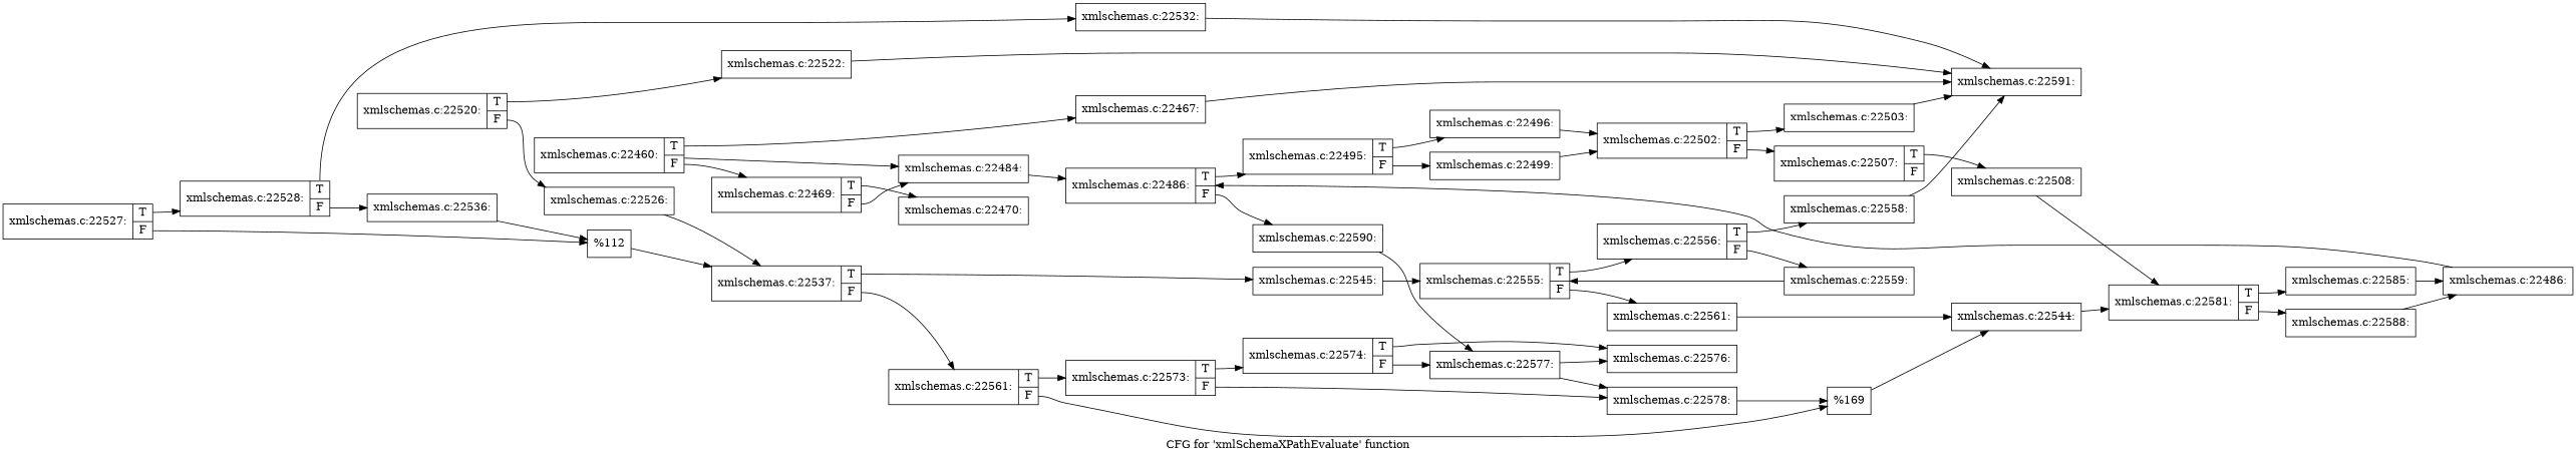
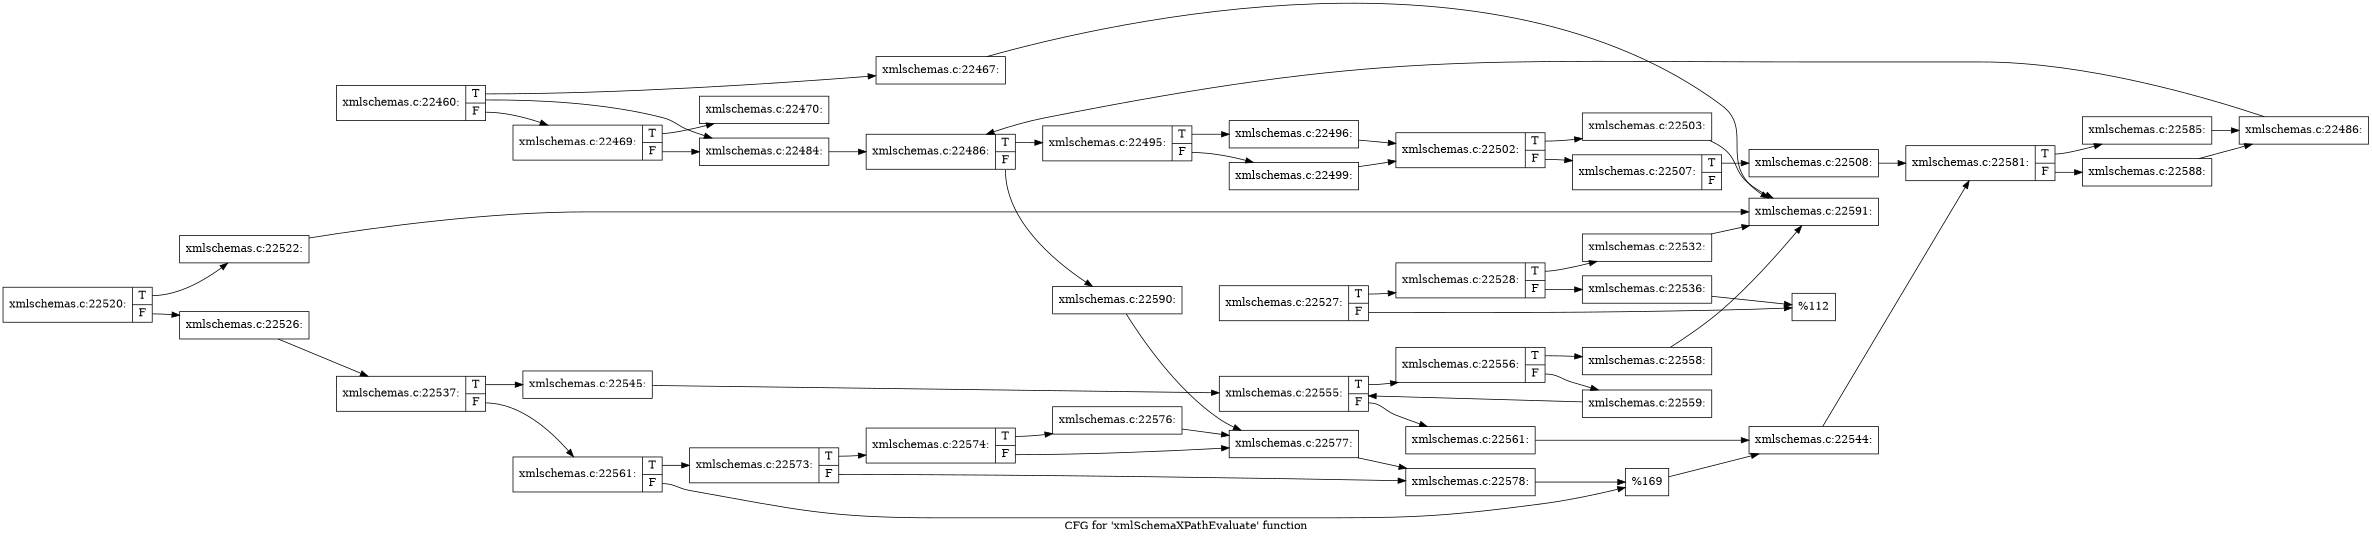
  digraph {
    label="CFG for 'xmlSchemaXPathEvaluate' function"
    rankdir=LR
    node [shape=record]
    n1 [label="{xmlschemas.c:22460:|{<s0>T|<s1>F}}"]
    n2 [label="{xmlschemas.c:22467:}"]
    n3 [label="{xmlschemas.c:22469:|{<s0>T|<s1>F}}"]
    n4 [label="{xmlschemas.c:22484:}"]
    n5 [label="{xmlschemas.c:22591:}"]
    n6 [label="{xmlschemas.c:22470:}"]
    n7 [label="{xmlschemas.c:22486:|{<s0>T|<s1>F}}"]
    n8 [label="{xmlschemas.c:22495:|{<s0>T|<s1>F}}"]
    n9 [label="{xmlschemas.c:22590:}"]
    n10 [label="{xmlschemas.c:22496:}"]
    n11 [label="{xmlschemas.c:22499:}"]
    n12 [label="{xmlschemas.c:22577:}"]
    n13 [label="{xmlschemas.c:22502:|{<s0>T|<s1>F}}"]
    n14 [label="{xmlschemas.c:22503:}"]
    n15 [label="{xmlschemas.c:22507:|{<s0>T|<s1>F}}"]
    n16 [label="{xmlschemas.c:22508:}"]
    n17 [label="{xmlschemas.c:22581:|{<s0>T|<s1>F}}"]
    n18 [label="{xmlschemas.c:22585:}"]
    n19 [label="{xmlschemas.c:22588:}"]
    n20 [label="{xmlschemas.c:22520:|{<s0>T|<s1>F}}"]
    n21 [label="{xmlschemas.c:22522:}"]
    n22 [label="{xmlschemas.c:22526:}"]
    n23 [label="{xmlschemas.c:22527:|{<s0>T|<s1>F}}"]
    n24 [label="{xmlschemas.c:22528:|{<s0>T|<s1>F}}"]
    n25 [label="{%112}"]
    n26 [label="{xmlschemas.c:22486:}"]
    n27 [label="{xmlschemas.c:22537:|{<s0>T|<s1>F}}"]
    n28 [label="{xmlschemas.c:22532:}"]
    n29 [label="{xmlschemas.c:22536:}"]
    n30 [label="{xmlschemas.c:22545:}"]
    n31 [label="{xmlschemas.c:22561:|{<s0>T|<s1>F}}"]
    n32 [label="{xmlschemas.c:22555:|{<s0>T|<s1>F}}"]
    n33 [label="{xmlschemas.c:22573:|{<s0>T|<s1>F}}"]
    n34 [label="{%169}"]
    n35 [label="{xmlschemas.c:22556:|{<s0>T|<s1>F}}"]
    n36 [label="{xmlschemas.c:22561:}"]
    n37 [label="{xmlschemas.c:22574:|{<s0>T|<s1>F}}"]
    n38 [label="{xmlschemas.c:22578:}"]
    n39 [label="{xmlschemas.c:22544:}"]
    n40 [label="{xmlschemas.c:22558:}"]
    n41 [label="{xmlschemas.c:22559:}"]
    n42 [label="{xmlschemas.c:22576:}"]
    n1 -> n2 [tailport=s0]
    n1 -> n3 [tailport=s1]
    n1 -> n4
    n2 -> n5
    n3 -> n4 [tailport=s1]
    n3 -> n6 [tailport=s0]
    n4 -> n7
    n7 -> n8 [tailport=s0]
    n7 -> n9 [tailport=s1]
    n8 -> n10 [tailport=s0]
    n8 -> n11 [tailport=s1]
    n9 -> n12
    n10 -> n13
    n11 -> n13
    n12 -> n38
    n13 -> n14 [tailport=s0]
    n13 -> n15 [tailport=s1]
    n14 -> n5
    n15 -> n16 [tailport=s0]
    n16 -> n17
    n17 -> n18 [tailport=s0]
    n17 -> n19 [tailport=s1]
    n18 -> n26
    n19 -> n26
    n20 -> n21 [tailport=s0]
    n20 -> n22 [tailport=s1]
    n21 -> n5
    n22 -> n27
    n23 -> n24 [tailport=s0]
    n23 -> n25 [tailport=s1]
    n24 -> n28 [tailport=s0]
    n24 -> n29 [tailport=s1]
-   n25 -> n27
    n26 -> n7
    n27 -> n30 [tailport=s0]
    n27 -> n31 [tailport=s1]
    n28 -> n5
    n29 -> n25
    n30 -> n32
    n31 -> n33 [tailport=s0]
    n31 -> n34 [tailport=s1]
    n32 -> n35 [tailport=s0]
    n32 -> n36 [tailport=s1]
    n33 -> n37 [tailport=s0]
    n33 -> n38 [tailport=s1]
    n34 -> n39
    n35 -> n40 [tailport=s0]
    n35 -> n41 [tailport=s1]
    n36 -> n39
    n37 -> n12 [tailport=s1]
    n37 -> n42 [tailport=s0]
    n38 -> n34
    n39 -> n17
    n40 -> n5
    n41 -> n32
-   n12 -> n42
+   n42 -> n12
  }
